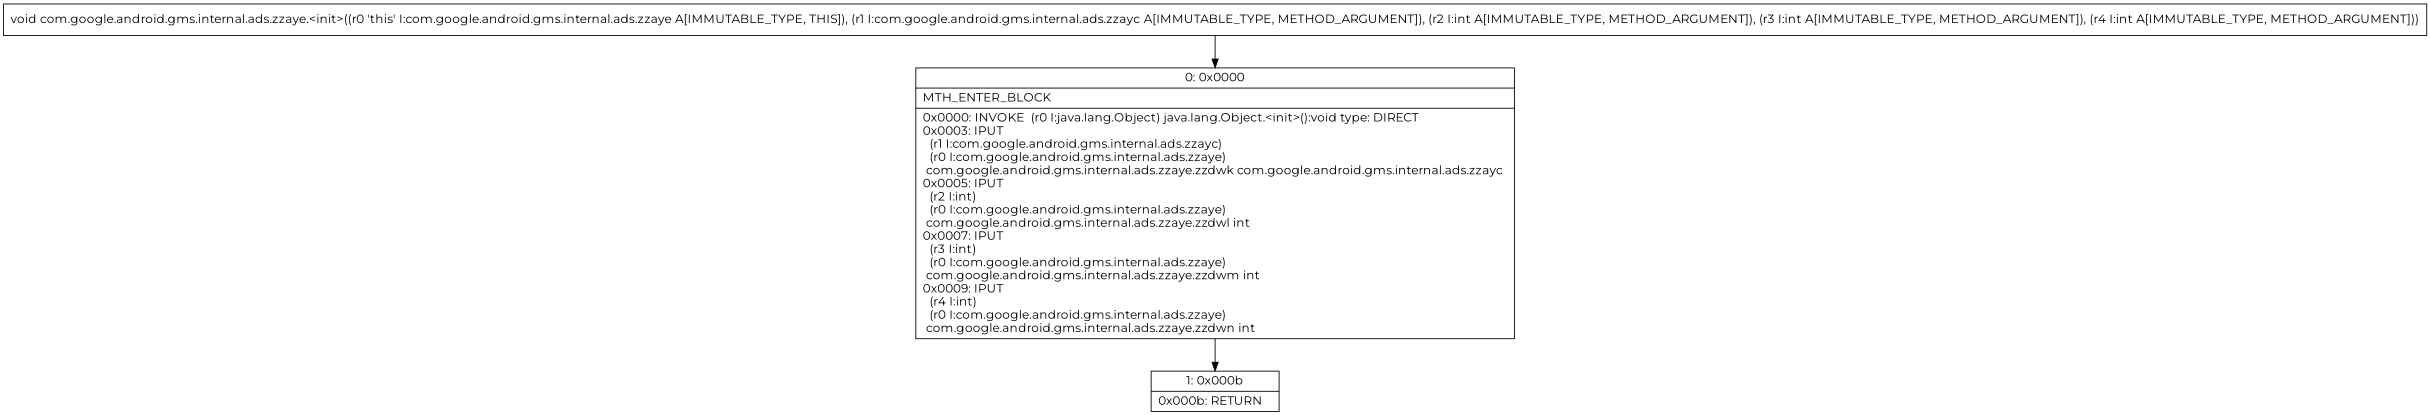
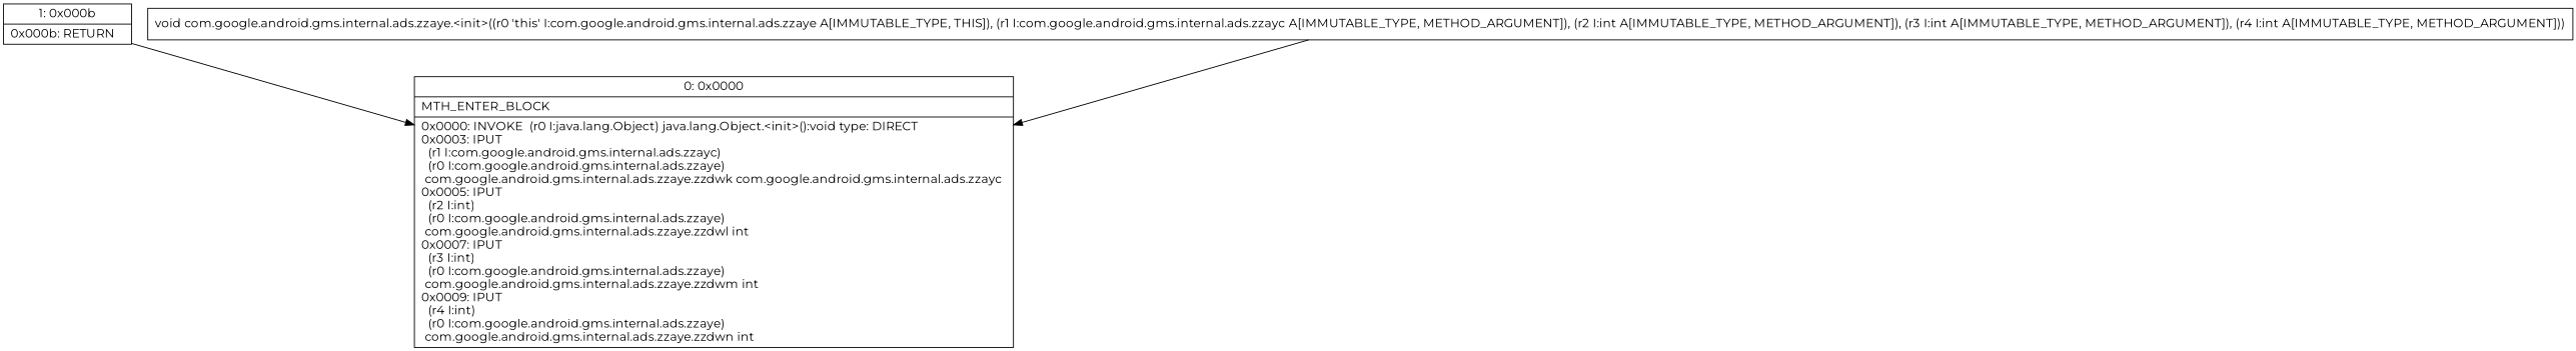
  digraph {
    fontname=Montserrat
    node [shape=record fontname=Montserrat]
    edge [fontname=Montserrat]
    n1 [label="{0\:\ 0x0000|MTH_ENTER_BLOCK\l|0x0000: INVOKE  (r0 I:java.lang.Object) java.lang.Object.\<init\>():void type: DIRECT \l0x0003: IPUT  \l  (r1 I:com.google.android.gms.internal.ads.zzayc)\l  (r0 I:com.google.android.gms.internal.ads.zzaye)\l com.google.android.gms.internal.ads.zzaye.zzdwk com.google.android.gms.internal.ads.zzayc \l0x0005: IPUT  \l  (r2 I:int)\l  (r0 I:com.google.android.gms.internal.ads.zzaye)\l com.google.android.gms.internal.ads.zzaye.zzdwl int \l0x0007: IPUT  \l  (r3 I:int)\l  (r0 I:com.google.android.gms.internal.ads.zzaye)\l com.google.android.gms.internal.ads.zzaye.zzdwm int \l0x0009: IPUT  \l  (r4 I:int)\l  (r0 I:com.google.android.gms.internal.ads.zzaye)\l com.google.android.gms.internal.ads.zzaye.zzdwn int \l}"]
    n2 [label="{1\:\ 0x000b|0x000b: RETURN   \l}"]
    n3 [label="{void com.google.android.gms.internal.ads.zzaye.\<init\>((r0 'this' I:com.google.android.gms.internal.ads.zzaye A[IMMUTABLE_TYPE, THIS]), (r1 I:com.google.android.gms.internal.ads.zzayc A[IMMUTABLE_TYPE, METHOD_ARGUMENT]), (r2 I:int A[IMMUTABLE_TYPE, METHOD_ARGUMENT]), (r3 I:int A[IMMUTABLE_TYPE, METHOD_ARGUMENT]), (r4 I:int A[IMMUTABLE_TYPE, METHOD_ARGUMENT])) }"]
-   n1 -> n2
+   n2 -> n1
    n3 -> n1
  }
